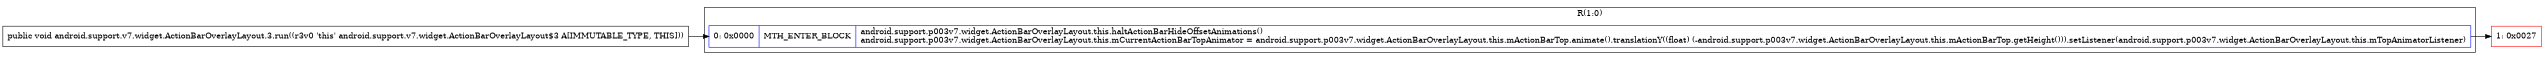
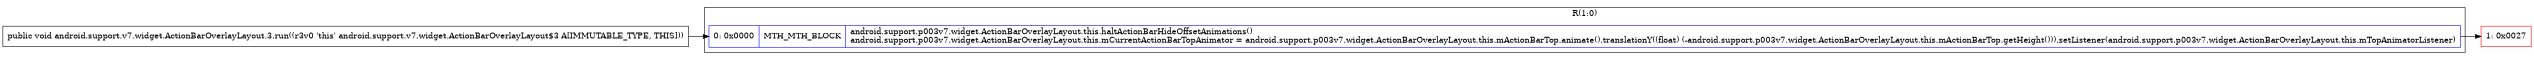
  digraph {
    rankdir=LR
    node [shape=record]
-   n1 [color=blue label="{0\:\ 0x0000|MTH_ENTER_BLOCK\l|android.support.p003v7.widget.ActionBarOverlayLayout.this.haltActionBarHideOffsetAnimations()\landroid.support.p003v7.widget.ActionBarOverlayLayout.this.mCurrentActionBarTopAnimator = android.support.p003v7.widget.ActionBarOverlayLayout.this.mActionBarTop.animate().translationY((float) (\-android.support.p003v7.widget.ActionBarOverlayLayout.this.mActionBarTop.getHeight())).setListener(android.support.p003v7.widget.ActionBarOverlayLayout.this.mTopAnimatorListener)\l}"]
+   n1 [color=blue label="{0\:\ 0x0000|MTH_MTH_BLOCK\l|android.support.p003v7.widget.ActionBarOverlayLayout.this.haltActionBarHideOffsetAnimations()\landroid.support.p003v7.widget.ActionBarOverlayLayout.this.mCurrentActionBarTopAnimator = android.support.p003v7.widget.ActionBarOverlayLayout.this.mActionBarTop.animate().translationY((float) (\-android.support.p003v7.widget.ActionBarOverlayLayout.this.mActionBarTop.getHeight())).setListener(android.support.p003v7.widget.ActionBarOverlayLayout.this.mTopAnimatorListener)\l}"]
    n2 [color=red label="{1\:\ 0x0027}"]
    n3 [label="{public void android.support.v7.widget.ActionBarOverlayLayout.3.run((r3v0 'this' android.support.v7.widget.ActionBarOverlayLayout$3 A[IMMUTABLE_TYPE, THIS])) }"]
    subgraph cluster_1 {
      label="R(1:0)"
      n1
    }
    n1 -> n2
    n3 -> n1
  }
